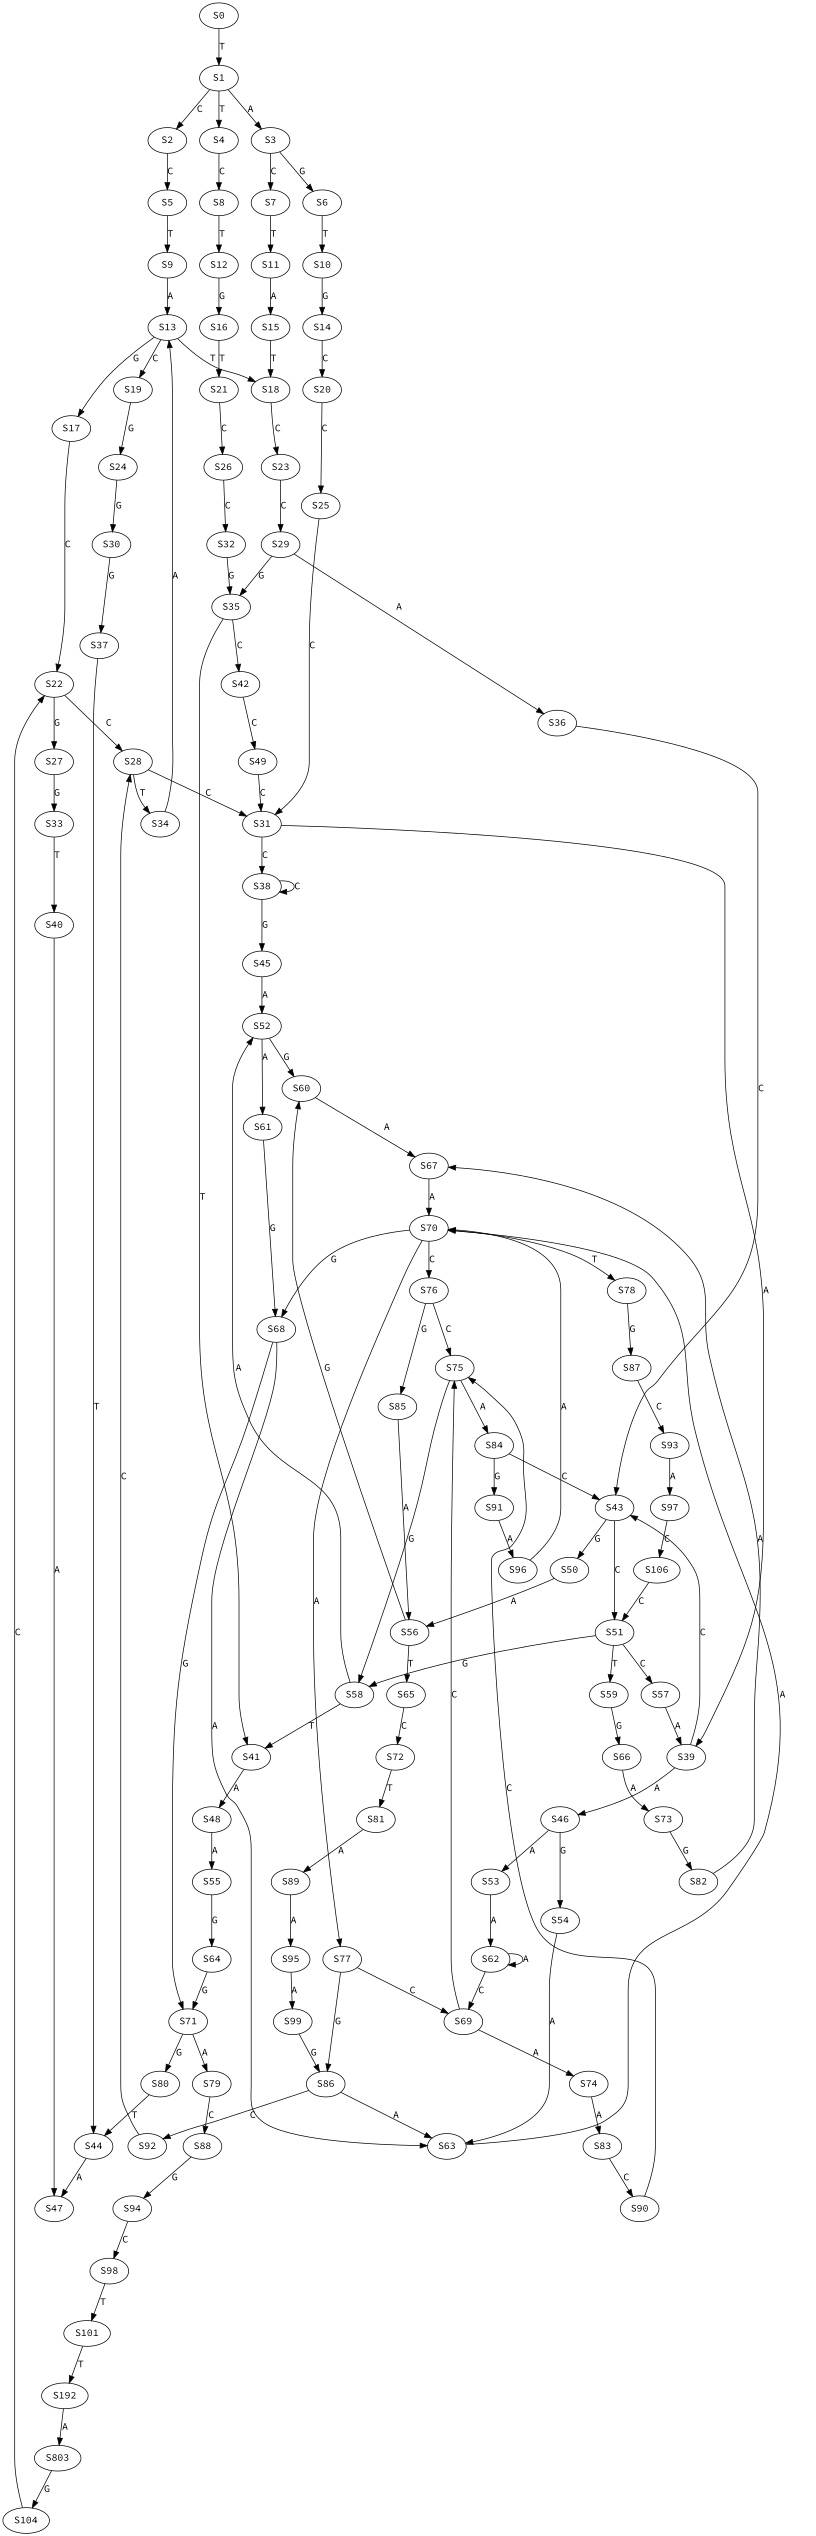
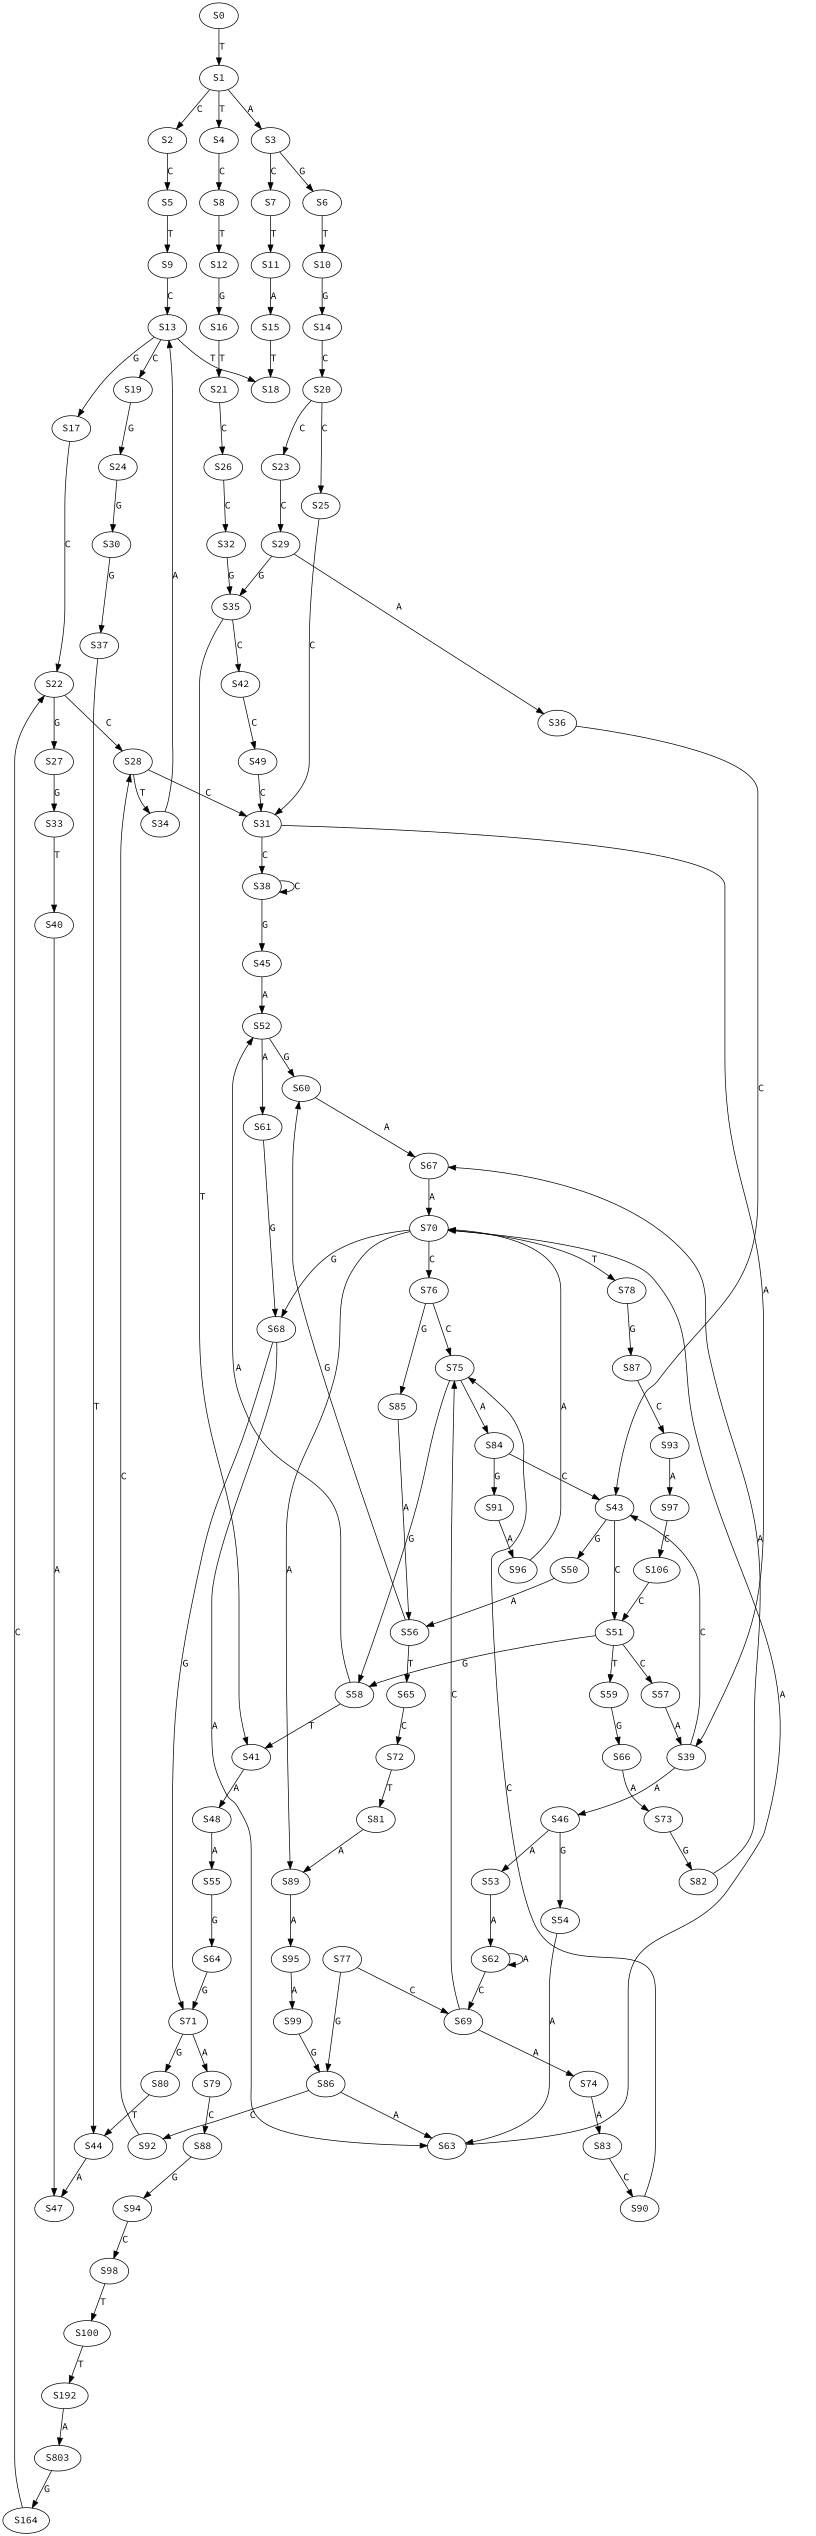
  strict digraph {
    fontname="Source Code Pro"
    node [fontname="Source Code Pro"]
    edge [fontname="Source Code Pro"]
    S0
    S1
    S2
    S3
    S4
    S5
    S6
    S7
    S8
    S9
    S10
    S11
    S12
    S13
    S14
    S15
    S16
    S17
    S18
    S19
    S20
    S21
    S22
    S23
    S24
    S25
    S26
    S27
    S28
    S29
    S30
    S31
    S32
    S33
    S34
    S35
    S36
    S37
    S38
    S39
    S40
    S41
    S42
    S43
    S44
    S45
    S46
    S47
    S48
    S49
    S50
    S51
    S52
    S53
    S54
    S55
    S56
    S57
    S58
    S59
    S60
    S61
    S62
    S63
    S64
    S65
    S66
    S67
    S68
    S69
    S70
    S71
    S72
    S73
    S74
    S75
    S76
    S77
    S78
    S79
    S80
    S81
    S82
    S83
    S84
    S85
    S86
    S87
    S88
    S89
    S90
    S91
    S92
    S93
    S94
    S95
    S96
    S97
    S98
    S99
    n101 [label=S106]
-   S101
+   S101 [label=S100]
    n103 [label=S192]
    n104 [label=S803]
-   S104
+   S104 [label=S164]
    S0 -> S1 [label=T]
    S1 -> S2 [label=C]
    S1 -> S3 [label=A]
    S1 -> S4 [label=T]
    S2 -> S5 [label=C]
    S3 -> S6 [label=G]
    S3 -> S7 [label=C]
    S4 -> S8 [label=C]
    S5 -> S9 [label=T]
    S6 -> S10 [label=T]
    S7 -> S11 [label=T]
    S8 -> S12 [label=T]
-   S9 -> S13 [label=A]
+   S9 -> S13 [label=C]
    S10 -> S14 [label=G]
    S11 -> S15 [label=A]
    S12 -> S16 [label=G]
    S13 -> S17 [label=G]
    S13 -> S18 [label=T]
    S13 -> S19 [label=C]
    S14 -> S20 [label=C]
    S15 -> S18 [label=T]
    S16 -> S21 [label=T]
    S17 -> S22 [label=C]
-   S18 -> S23 [label=C]
+   S20 -> S23 [label=C]
    S19 -> S24 [label=G]
    S20 -> S25 [label=C]
    S21 -> S26 [label=C]
    S22 -> S27 [label=G]
    S22 -> S28 [label=C]
    S23 -> S29 [label=C]
    S24 -> S30 [label=G]
    S25 -> S31 [label=C]
    S26 -> S32 [label=C]
    S27 -> S33 [label=G]
    S28 -> S31 [label=C]
    S28 -> S34 [label=T]
    S29 -> S35 [label=G]
    S29 -> S36 [label=A]
    S30 -> S37 [label=G]
    S31 -> S38 [label=C]
    S31 -> S39 [label=A]
    S32 -> S35 [label=G]
    S33 -> S40 [label=T]
    S34 -> S13 [label=A]
    S35 -> S41 [label=T]
    S35 -> S42 [label=C]
    S36 -> S43 [label=C]
    S37 -> S44 [label=T]
    S38 -> S38 [label=C]
    S38 -> S45 [label=G]
    S39 -> S43 [label=C]
    S39 -> S46 [label=A]
    S40 -> S47 [label=A]
    S41 -> S48 [label=A]
    S42 -> S49 [label=C]
    S43 -> S50 [label=G]
    S43 -> S51 [label=C]
    S44 -> S47 [label=A]
    S45 -> S52 [label=A]
    S46 -> S53 [label=A]
    S46 -> S54 [label=G]
    S48 -> S55 [label=A]
    S49 -> S31 [label=C]
    S50 -> S56 [label=A]
    S51 -> S57 [label=C]
    S51 -> S58 [label=G]
    S51 -> S59 [label=T]
    S52 -> S60 [label=G]
    S52 -> S61 [label=A]
    S53 -> S62 [label=A]
    S54 -> S63 [label=A]
    S55 -> S64 [label=G]
    S56 -> S60 [label=G]
    S56 -> S65 [label=T]
    S57 -> S39 [label=A]
    S58 -> S41 [label=T]
    S58 -> S52 [label=A]
    S59 -> S66 [label=G]
    S60 -> S67 [label=A]
    S61 -> S68 [label=G]
    S62 -> S62 [label=A]
    S62 -> S69 [label=C]
    S63 -> S70 [label=A]
    S64 -> S71 [label=G]
    S65 -> S72 [label=C]
    S66 -> S73 [label=A]
    S67 -> S70 [label=A]
    S68 -> S63 [label=A]
    S68 -> S71 [label=G]
    S69 -> S74 [label=A]
    S69 -> S75 [label=C]
    S70 -> S68 [label=G]
    S70 -> S76 [label=C]
-   S70 -> S77 [label=A]
+   S70 -> S89 [label=A]
    S70 -> S78 [label=T]
    S71 -> S79 [label=A]
    S71 -> S80 [label=G]
    S72 -> S81 [label=T]
    S73 -> S82 [label=G]
    S74 -> S83 [label=A]
    S75 -> S58 [label=G]
    S75 -> S84 [label=A]
    S76 -> S75 [label=C]
    S76 -> S85 [label=G]
    S77 -> S69 [label=C]
    S77 -> S86 [label=G]
    S78 -> S87 [label=G]
    S79 -> S88 [label=C]
    S80 -> S44 [label=T]
    S81 -> S89 [label=A]
    S82 -> S67 [label=A]
    S83 -> S90 [label=C]
    S84 -> S43 [label=C]
    S84 -> S91 [label=G]
    S85 -> S56 [label=A]
    S86 -> S63 [label=A]
    S86 -> S92 [label=C]
    S87 -> S93 [label=C]
    S88 -> S94 [label=G]
    S89 -> S95 [label=A]
    S90 -> S75 [label=C]
    S91 -> S96 [label=A]
    S92 -> S28 [label=C]
    S93 -> S97 [label=A]
    S94 -> S98 [label=C]
    S95 -> S99 [label=A]
    S96 -> S70 [label=A]
    S97 -> n101 [label=C]
    S98 -> S101 [label=T]
    S99 -> S86 [label=G]
    n101 -> S51 [label=C]
    S101 -> n103 [label=T]
    n103 -> n104 [label=A]
    n104 -> S104 [label=G]
    S104 -> S22 [label=C]
  }
